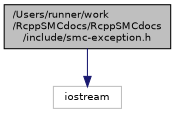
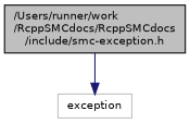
  digraph {
    node [fontname=Helvetica fontsize=10 shape=record style=filled]
    n1 [color=black fillcolor=grey75 fontcolor=black height=0.2 label="/Users/runner/work\l/RcppSMCdocs/RcppSMCdocs\l/include/smc-exception.h" width=0.4]
-   n2 [color=grey75 fillcolor=white height=0.2 label=iostream width=0.4]
+   n2 [color=grey75 fillcolor=white height=0.2 label=exception width=0.4]
    n1 -> n2 [color=midnightblue fontname=Helvetica fontsize=10 labelfontname=Helvetica labelfontsize=10 style=solid]
  }
